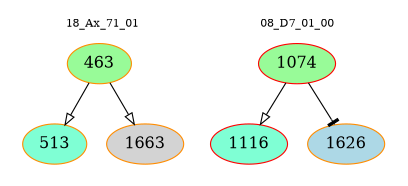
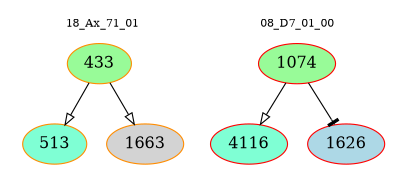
  digraph {
    node [color=darkorange fillcolor=palegreen style=filled]
    edge [arrowhead=onormal color=black]
-   n1 [label=463]
+   n1 [label=433]
    n2 [fillcolor=aquamarine label=513]
    n3 [fillcolor=lightgrey label=1663]
    n4 [color=red label=1074]
-   n5 [color=red fillcolor=aquamarine label=1116]
-   n6 [fillcolor=lightblue label=1626]
+   n5 [color=red fillcolor=aquamarine label=4116]
+   n6 [color=red fillcolor=lightblue label=1626]
    subgraph cluster_1 {
      color=white
      fontsize=10
      label="18_Ax_71_01"
      n1
      n2
      n3
    }
    subgraph cluster_2 {
      color=white
      fontsize=10
      label="08_D7_01_00"
      n4
      n5
      n6
    }
    n1 -> n2
    n1 -> n3
    n4 -> n5
    n4 -> n6 [arrowhead=tee]
  }
